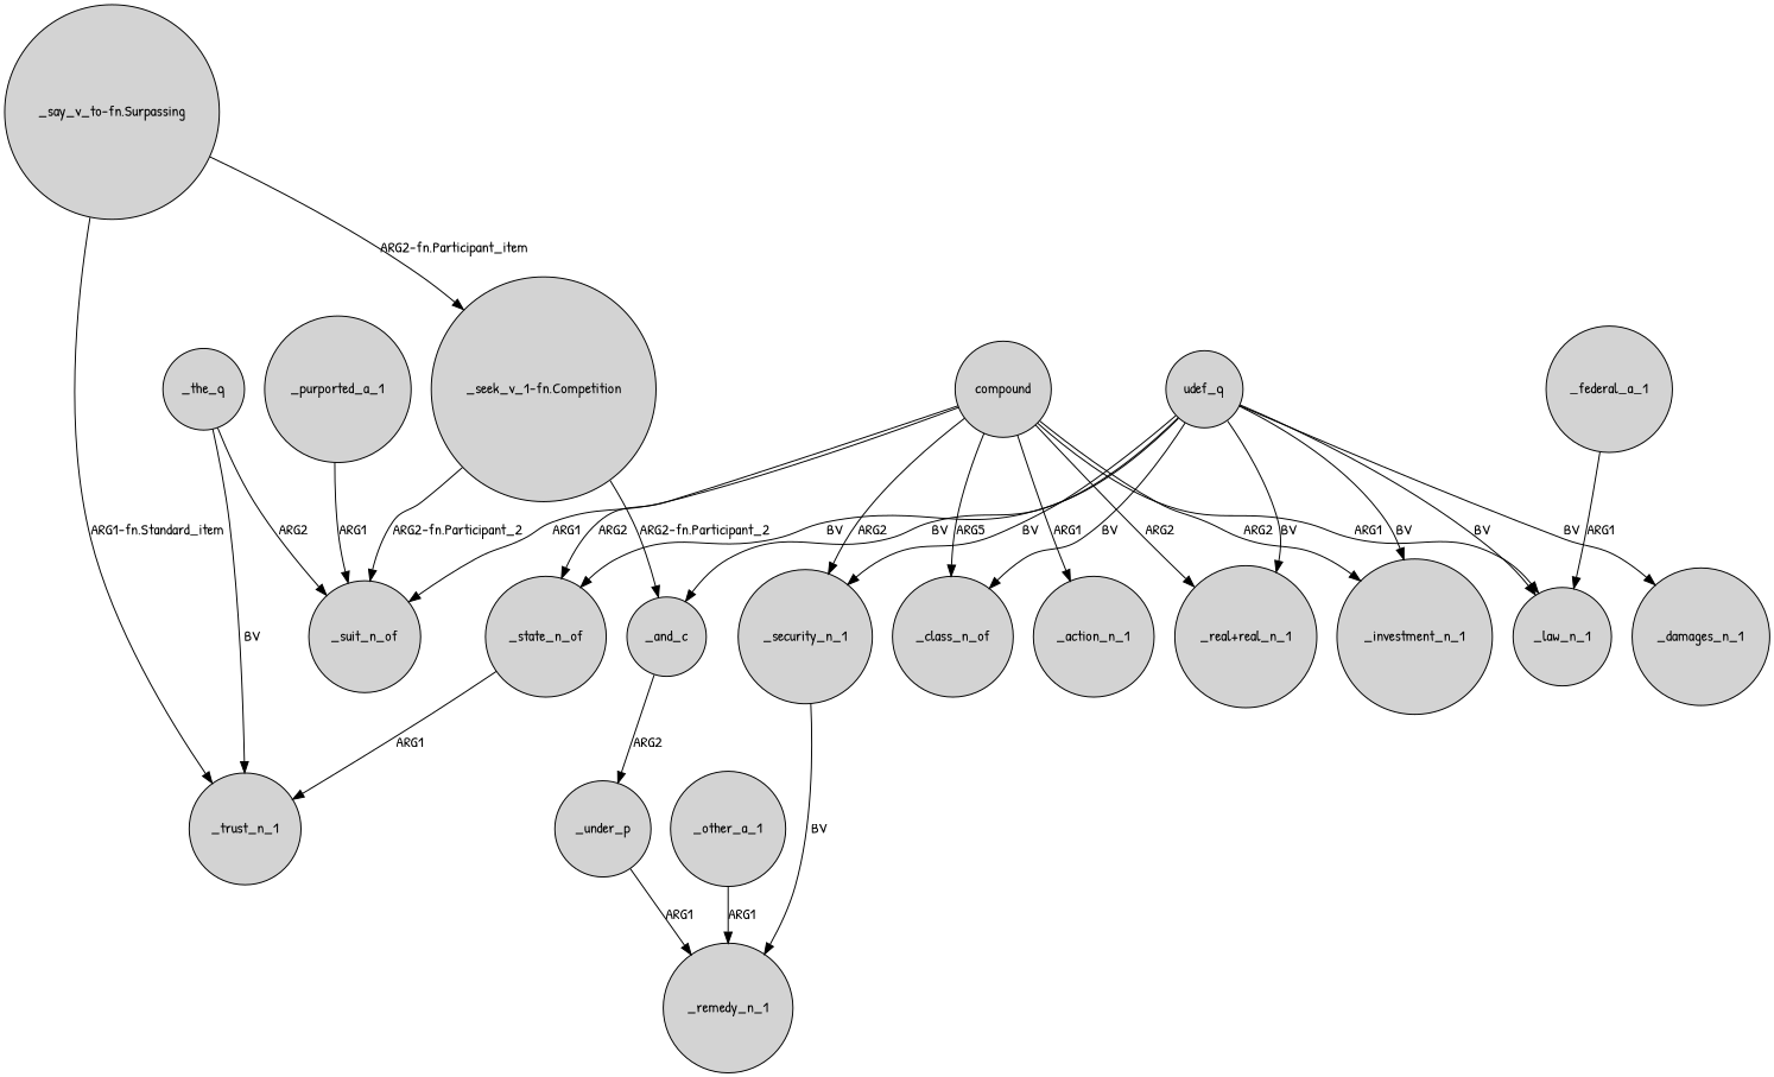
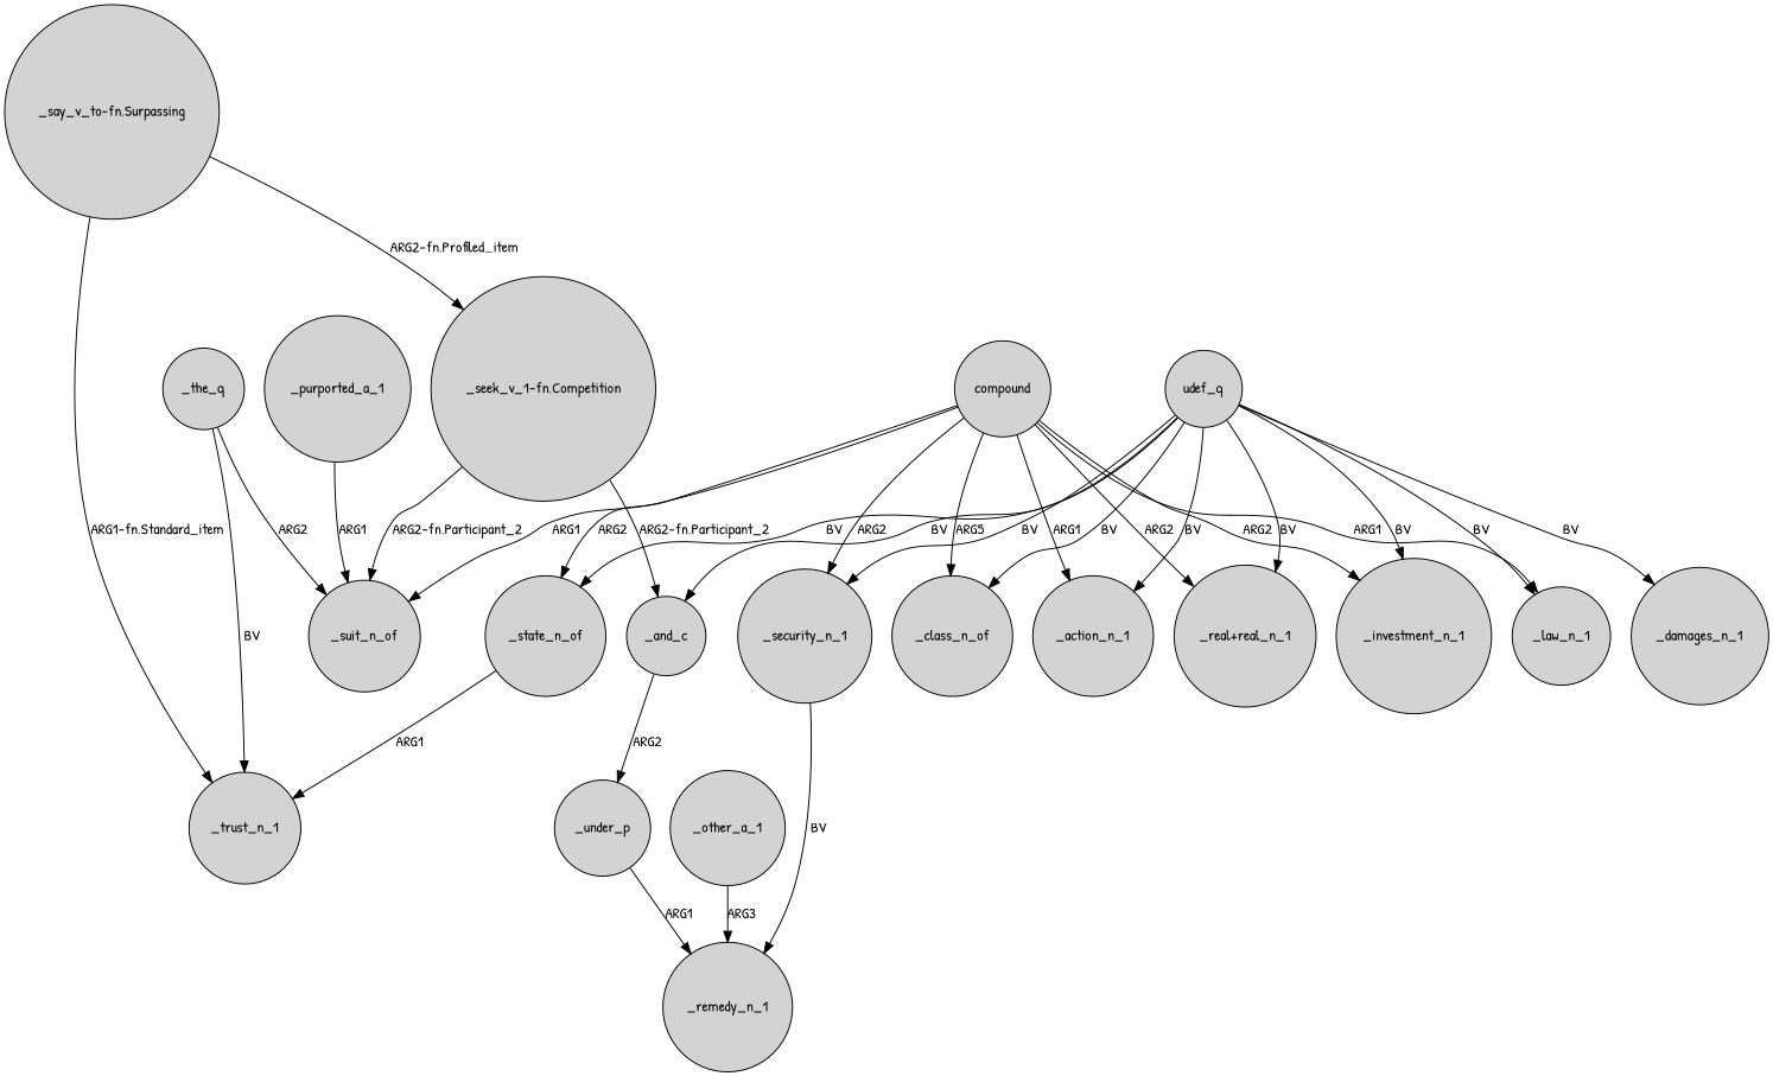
  digraph {
    fontname="Patrick Hand"
    node [fontname="Patrick Hand" shape=circle style=filled]
    edge [fontname="Patrick Hand"]
    "_seek_v_1-fn.Competition"
    _and_c
    _suit_n_of
    _under_p
    compound
    _class_n_of
    _investment_n_1
    n8 [label="_real+real_n_1"]
    _security_n_1
    _action_n_1
    _state_n_of
    _law_n_1
    _remedy_n_1
    _trust_n_1
    udef_q
    _damages_n_1
    "_say_v_to-fn.Surpassing"
    _the_q
    _other_a_1
-   _federal_a_1
    _purported_a_1
    "_seek_v_1-fn.Competition" -> _and_c [label="ARG2-fn.Participant_2"]
    "_seek_v_1-fn.Competition" -> _suit_n_of [label="ARG2-fn.Participant_2"]
    _and_c -> _under_p [label=ARG2]
    _under_p -> _remedy_n_1 [label=ARG1]
    compound -> _suit_n_of [label=ARG1]
    compound -> _class_n_of [label=ARG5]
    compound -> _investment_n_1 [label=ARG2]
    compound -> n8 [label=ARG2]
    compound -> _security_n_1 [label=ARG2]
    compound -> _action_n_1 [label=ARG1]
    compound -> _state_n_of [label=ARG2]
    compound -> _law_n_1 [label=ARG1]
    _security_n_1 -> _remedy_n_1 [label=BV]
    _state_n_of -> _trust_n_1 [label=ARG1]
    udef_q -> _and_c [label=BV]
    udef_q -> _class_n_of [label=BV]
    udef_q -> _investment_n_1 [label=BV]
    udef_q -> n8 [label=BV]
    udef_q -> _security_n_1 [label=BV]
+   udef_q -> _action_n_1 [label=BV]
    udef_q -> _state_n_of [label=BV]
    udef_q -> _law_n_1 [label=BV]
    udef_q -> _damages_n_1 [label=BV]
-   "_say_v_to-fn.Surpassing" -> "_seek_v_1-fn.Competition" [label="ARG2-fn.Participant_item"]
+   "_say_v_to-fn.Surpassing" -> "_seek_v_1-fn.Competition" [label="ARG2-fn.Profiled_item"]
    "_say_v_to-fn.Surpassing" -> _trust_n_1 [label="ARG1-fn.Standard_item"]
    _the_q -> _suit_n_of [label=ARG2]
    _the_q -> _trust_n_1 [label=BV]
-   _other_a_1 -> _remedy_n_1 [label=ARG1]
-   _federal_a_1 -> _law_n_1 [label=ARG1]
+   _other_a_1 -> _remedy_n_1 [label=ARG3]
    _purported_a_1 -> _suit_n_of [label=ARG1]
  }
